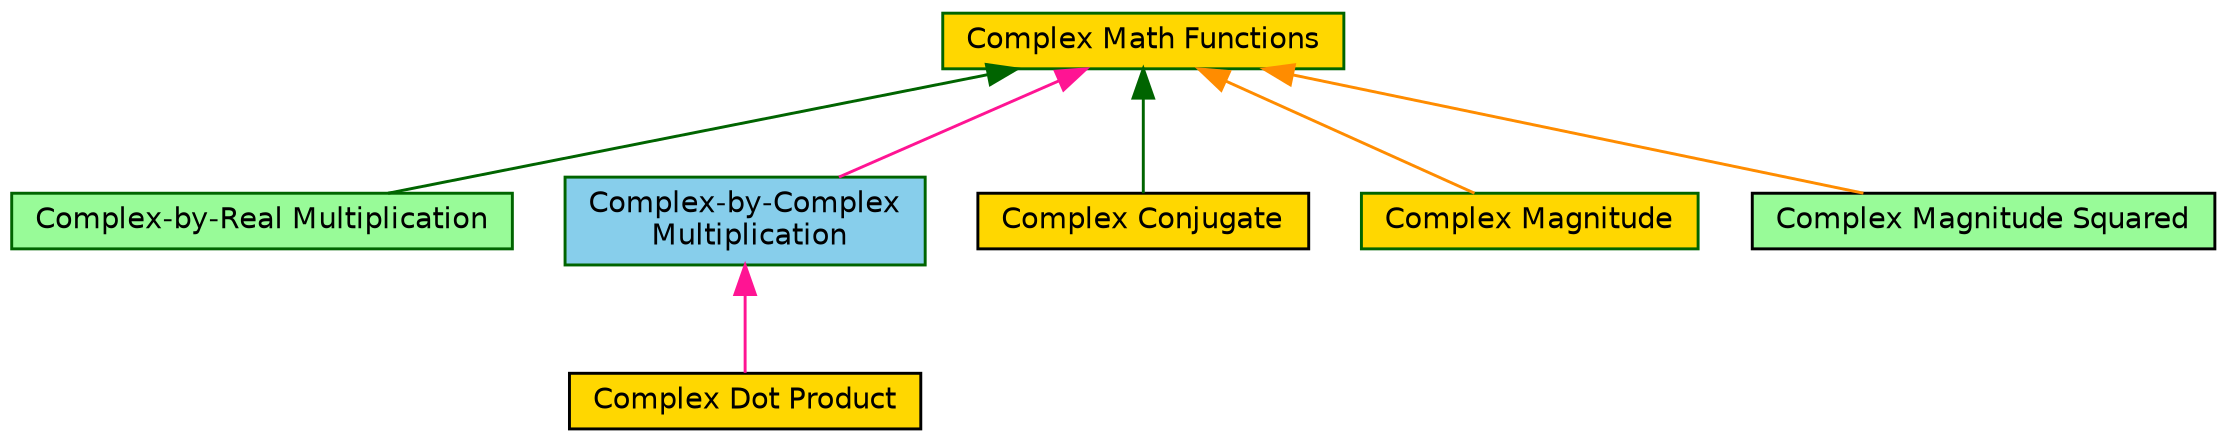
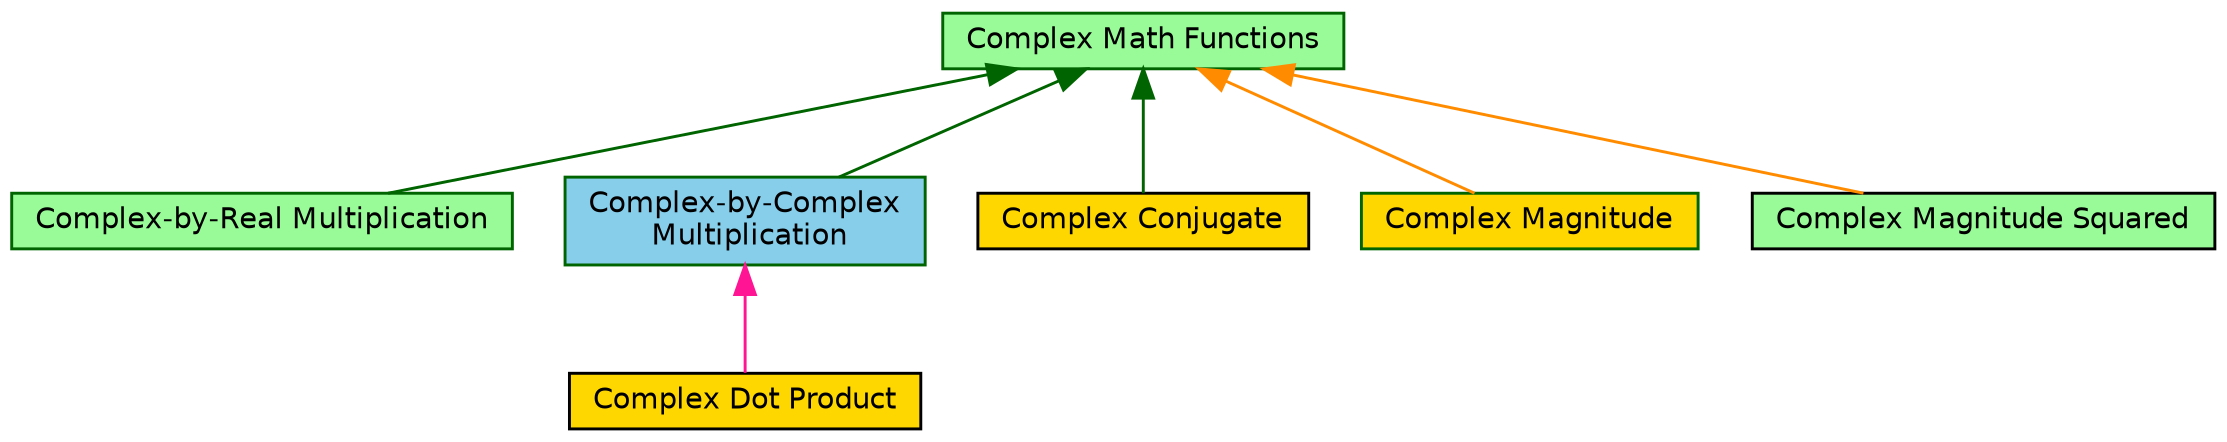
  digraph {
    rankdir=TB
    node [color=darkgreen fillcolor=gold fontname=Helvetica fontsize=10 shape=record style=filled]
    edge [color=deeppink dir=back fontname=Helvetica fontsize=10 labelfontname=Helvetica labelfontsize=10 shape=plaintext style=solid]
    n1 [fillcolor=palegreen height=0.2 label="Complex-by-Real Multiplication" width=0.4]
    n2 [fillcolor=skyblue height=0.2 label="Complex-by-Complex\l Multiplication" width=0.4]
    n3 [color=black height=0.2 label="Complex Dot Product" width=0.4]
-   n4 [fontcolor=black height=0.2 label="Complex Math Functions" width=0.4]
+   n4 [fillcolor=palegreen fontcolor=black height=0.2 label="Complex Math Functions" width=0.4]
    n5 [color=black height=0.2 label="Complex Conjugate" width=0.4]
    n6 [height=0.2 label="Complex Magnitude" width=0.4]
    n7 [color=black fillcolor=palegreen height=0.2 label="Complex Magnitude Squared" width=0.4]
    n2 -> n3
    n4 -> n1 [color=darkgreen]
-   n4 -> n2
+   n4 -> n2 [color=darkgreen]
    n4 -> n5 [color=darkgreen]
    n4 -> n6 [color=darkorange]
    n4 -> n7 [color=darkorange]
  }
